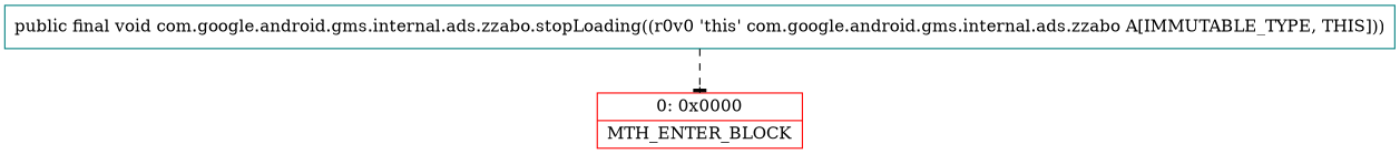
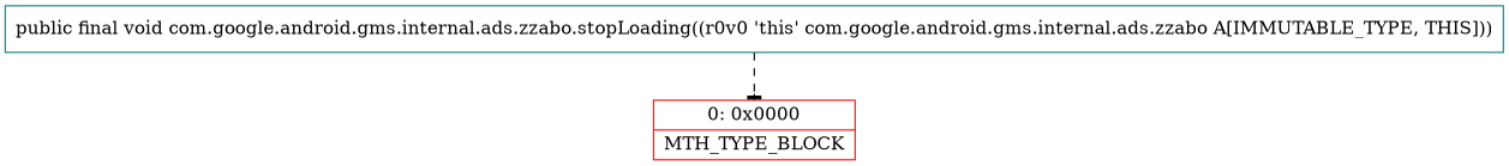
  digraph {
    node [shape=record]
-   n1 [color=red label="{0\:\ 0x0000|MTH_ENTER_BLOCK\l}"]
+   n1 [color=red label="{0\:\ 0x0000|MTH_TYPE_BLOCK\l}"]
    n2 [label="{public final void com.google.android.gms.internal.ads.zzabo.stopLoading((r0v0 'this' com.google.android.gms.internal.ads.zzabo A[IMMUTABLE_TYPE, THIS])) }" color=teal]
    subgraph cluster_1 {
      label="R(0)"
    }
    n2 -> n1 [style=dashed arrowhead=tee]
  }
